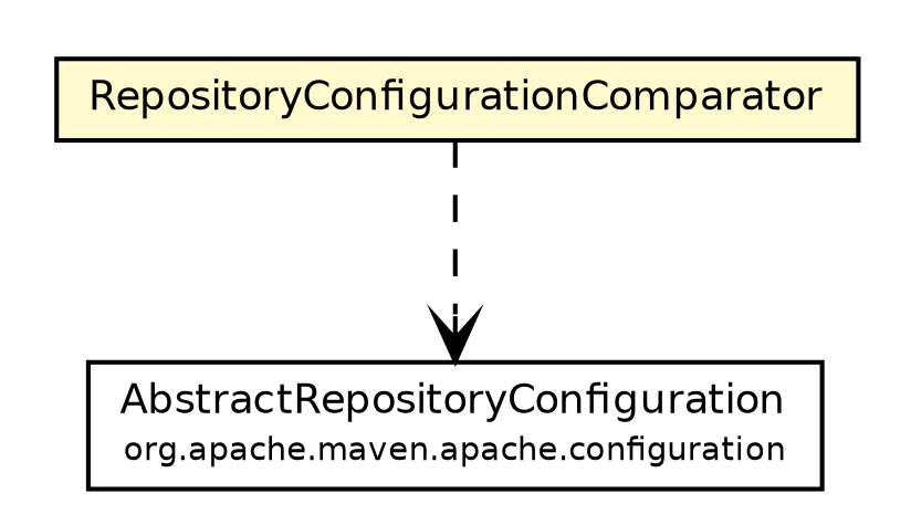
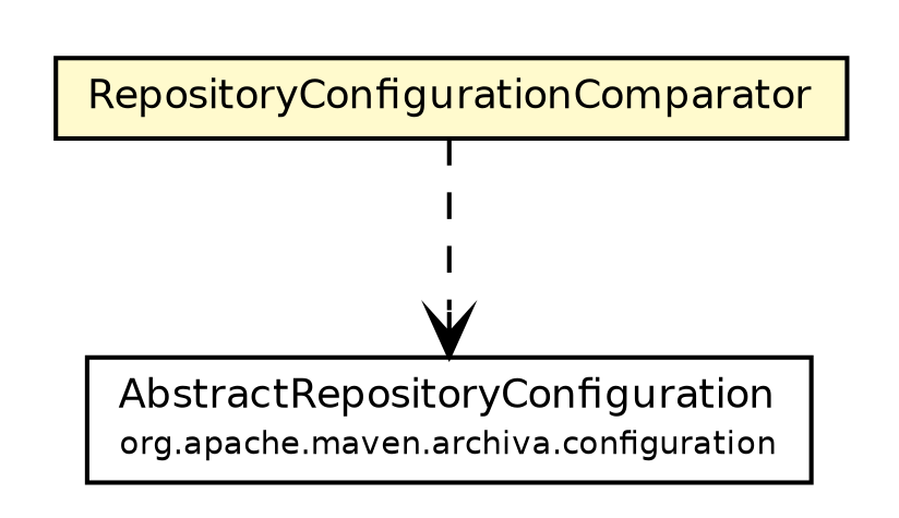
  digraph {
    node [fontcolor=black fontname=Helvetica fontsize=9.0 shape=plaintext]
    n1 [label=<<table border="0" cellborder="1" cellspacing="0" cellpadding="2" port="p" bgcolor="lemonChiffon" href="./RepositoryConfigurationComparator.html"> 		<tr><td><table border="0" cellspacing="0" cellpadding="1"> 			<tr><td> RepositoryConfigurationComparator </td></tr> 		</table></td></tr> 		</table>>]
-   n2 [label=<<table border="0" cellborder="1" cellspacing="0" cellpadding="2" port="p" href="http://java.sun.com/j2se/1.4.2/docs/api/org/apache/maven/archiva/configuration/AbstractRepositoryConfiguration.html"> 		<tr><td><table border="0" cellspacing="0" cellpadding="1"> 			<tr><td> AbstractRepositoryConfiguration </td></tr> 			<tr><td><font point-size="7.0"> org.apache.maven.apache.configuration </font></td></tr> 		</table></td></tr> 		</table>>]
+   n2 [label=<<table border="0" cellborder="1" cellspacing="0" cellpadding="2" port="p" href="http://java.sun.com/j2se/1.4.2/docs/api/org/apache/maven/archiva/configuration/AbstractRepositoryConfiguration.html"> 		<tr><td><table border="0" cellspacing="0" cellpadding="1"> 			<tr><td> AbstractRepositoryConfiguration </td></tr> 			<tr><td><font point-size="7.0"> org.apache.maven.archiva.configuration </font></td></tr> 		</table></td></tr> 		</table>>]
    n1 -> n2 [arrowhead=open color=black fontcolor=black fontname=Helvetica fontsize=10.0 headport=p labelfontname=Helvetica labelfontsize=10 style=dashed tailport=p]
  }
